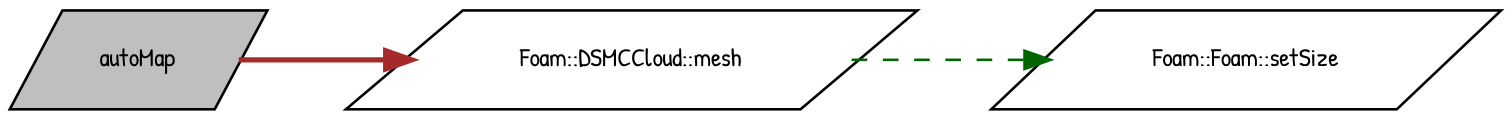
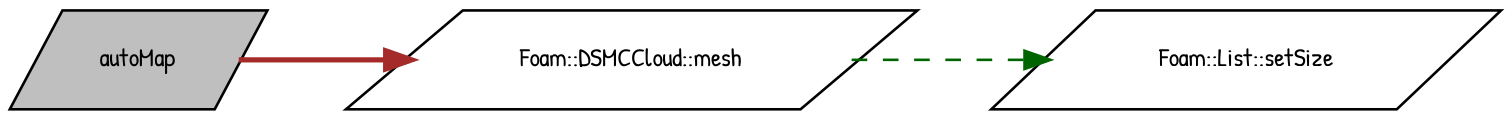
  digraph {
    fontname="Patrick Hand"
    rankdir=LR
    node [color=black fontname="Patrick Hand" fontsize=10 shape=parallelogram]
    edge [fontname="Patrick Hand" fontsize=10 labelfontname=Helvetica labelfontsize=10]
    n1 [fillcolor=grey75 fontcolor=black height=0.2 label=autoMap style=filled width=0.4]
    n2 [height=0.2 label="Foam::DSMCCloud::mesh" width=0.4]
-   n3 [height=0.2 label="Foam::Foam::setSize" width=0.4]
+   n3 [height=0.2 label="Foam::List::setSize" width=0.4]
    n1 -> n2 [color=brown style=bold]
    n2 -> n3 [color=darkgreen style=dashed]
  }
